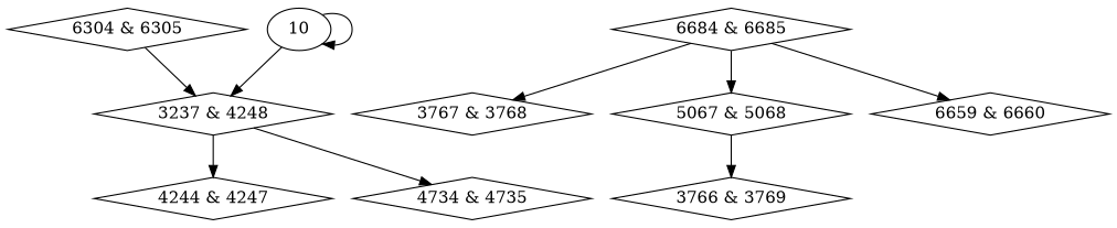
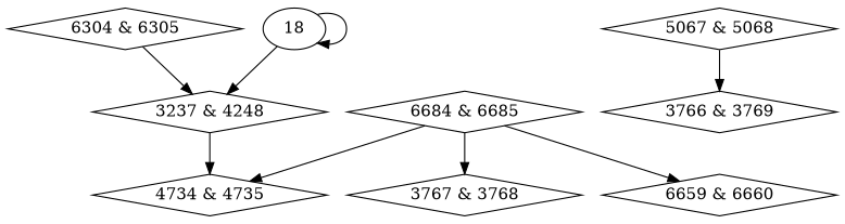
  digraph {
    node [shape=diamond]
    n1 [label="3237 & 4248"]
-   n2 [label="4244 & 4247"]
    n3 [label="4734 & 4735"]
    n4 [label="3766 & 3769"]
    n5 [label="3767 & 3768"]
    n6 [label="5067 & 5068"]
    n7 [label="6304 & 6305"]
    n8 [label="6659 & 6660"]
    n9 [label="6684 & 6685"]
-   10 [shape=""]
-   n1 -> n2
+   10 [label=18 shape=""]
    n1 -> n3
    n6 -> n4
    n7 -> n1
    n9 -> n5
-   n9 -> n6
+   n9 -> n3
    n9 -> n8
    10 -> n1
    10 -> 10
  }
